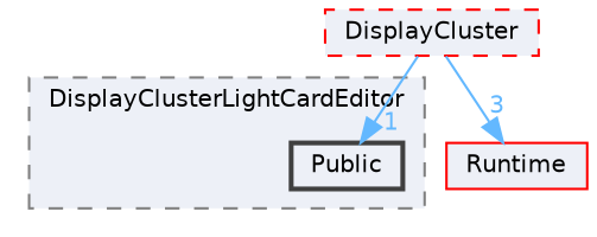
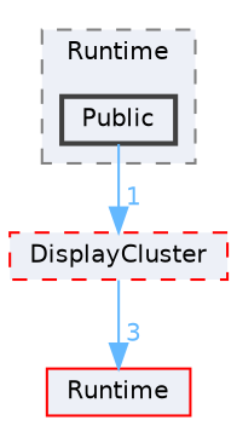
  digraph {
    compound=true
    node [color=red fillcolor="#edf0f7" fontname=Helvetica fontsize=10 shape=box]
    edge [color=steelblue1 fontcolor=steelblue1 fontname=Helvetica fontsize=10 labeldistance=1.5 labelfontname=Helvetica labelfontsize=10]
    n1 [color=grey25 height=0.2 label=Public style="filled,bold" width=0.4]
    n2 [height=0.2 label=DisplayCluster style="filled,dashed" width=0.4]
    n3 [height=0.2 label=Runtime style=filled width=0.4]
    subgraph cluster_1 {
      bgcolor="#edf0f7"
      fontname=Helvetica
      fontsize=10
-     label=DisplayClusterLightCardEditor
+     label=Runtime
      pencolor=grey50
      style="filled,dashed"
      n1
    }
-   n2 -> n1 [headlabel=1]
+   n1 -> n2 [headlabel=1]
    n2 -> n3 [headlabel=3]
  }
